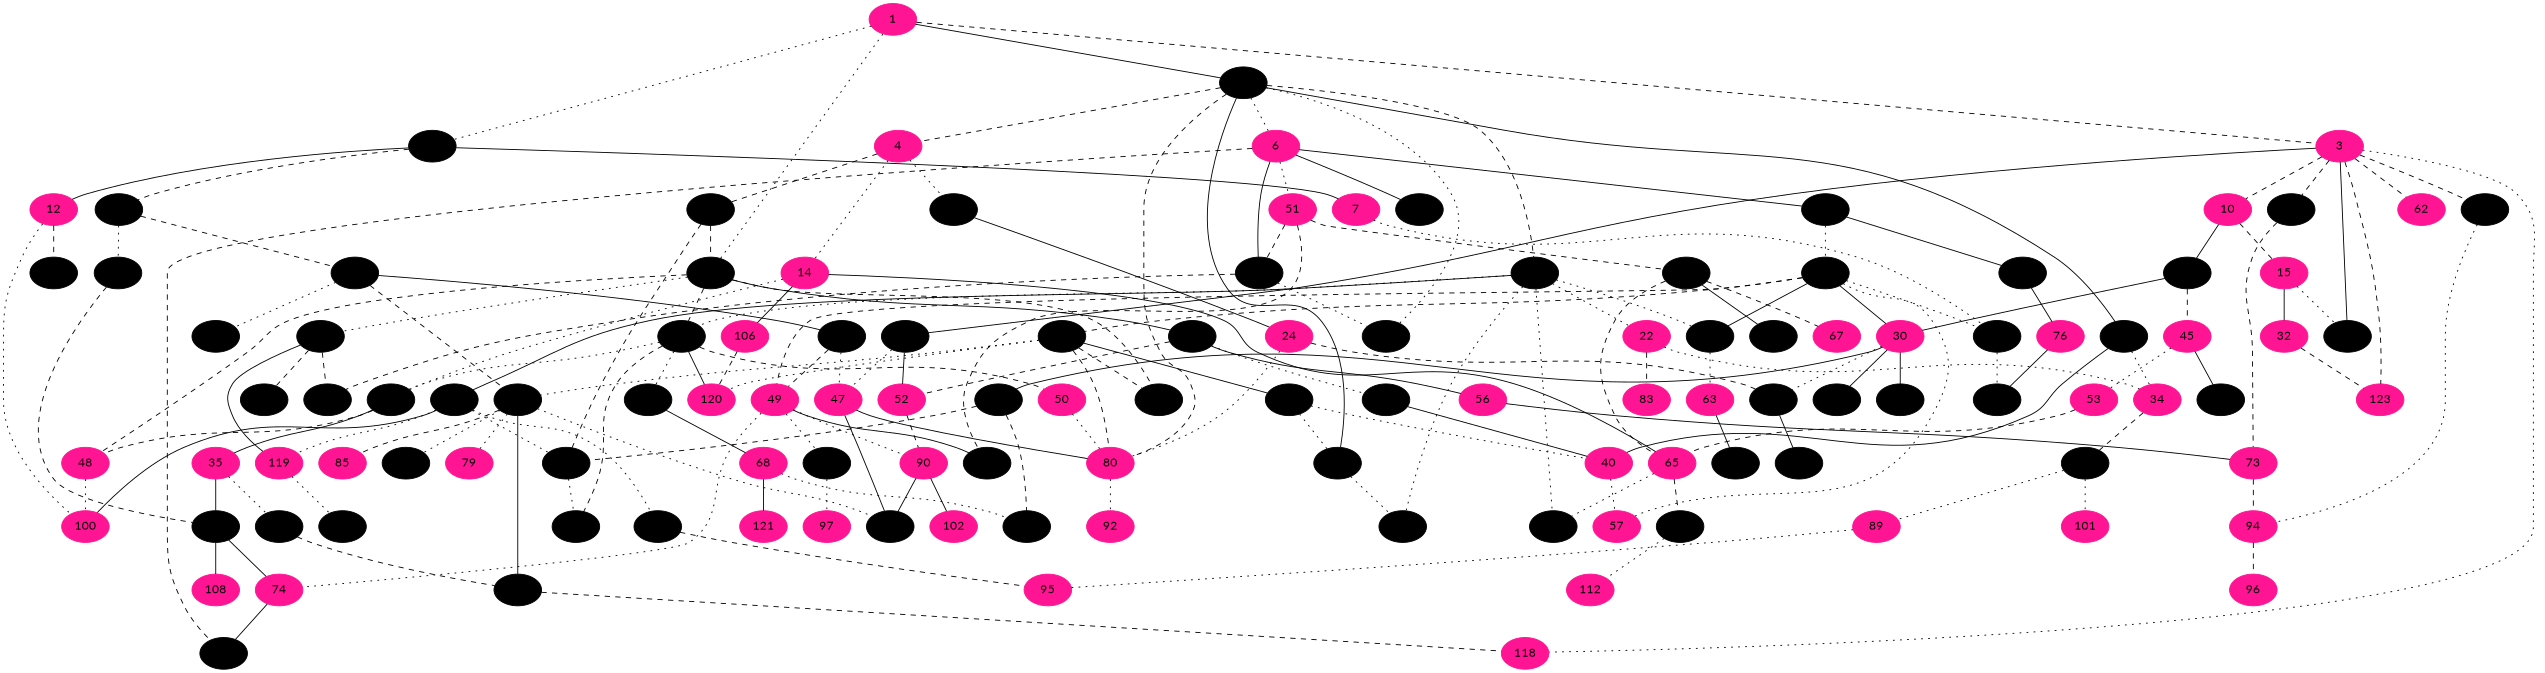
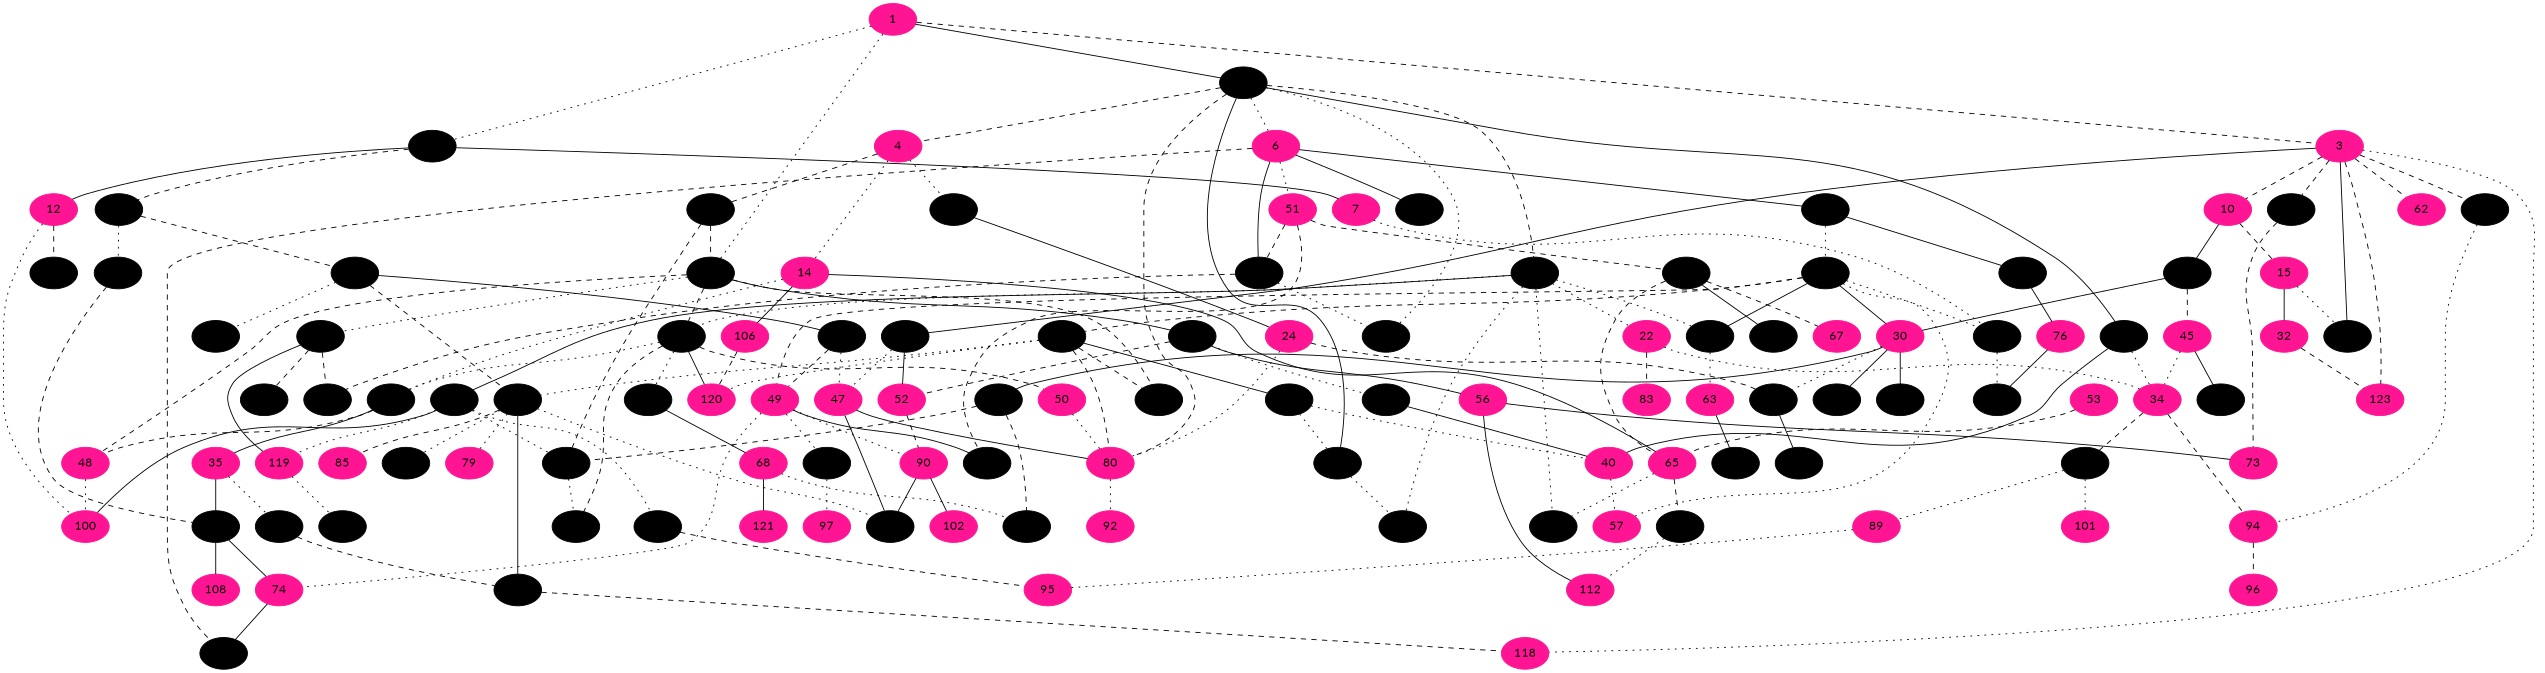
  graph {
    fontname=Lato
    node [color=black fontname=Lato style=filled]
    edge [fontname=Lato style=dotted]
    1 [color=deeppink]
    2
    3 [color=deeppink]
    5
    17
    4 [color=deeppink]
    6 [color=deeppink]
    13
    21
    80 [color=deeppink]
    103
    114
    8
    10 [color=deeppink]
    38
    54
    62 [color=deeppink]
    115
    118 [color=deeppink]
    123 [color=deeppink]
    7 [color=deeppink]
    12 [color=deeppink]
    16
    29
    23
    31
    48 [color=deeppink]
    72
    9
    14 [color=deeppink]
    18
    11
    44
    51 [color=deeppink]
    70
    75
    22 [color=deeppink]
    46
    66
    93
    122
    34 [color=deeppink]
    40 [color=deeppink]
    92 [color=deeppink]
    73 [color=deeppink]
    15 [color=deeppink]
    25
    52 [color=deeppink]
    47 [color=deeppink]
    94 [color=deeppink]
    109
    33
    65 [color=deeppink]
    106 [color=deeppink]
    24 [color=deeppink]
    58
    43
    100 [color=deeppink]
    19
    20
    27
    71
    81
    55
    99
    84
    113
    32 [color=deeppink]
    30 [color=deeppink]
    45 [color=deeppink]
    28
    49 [color=deeppink]
    57 [color=deeppink]
    76 [color=deeppink]
    83 [color=deeppink]
    120 [color=deeppink]
    50 [color=deeppink]
    64
    63 [color=deeppink]
    82
    119 [color=deeppink]
    35 [color=deeppink]
    77
    41
    42
    69
    59
    26
    56 [color=deeppink]
    78
    105
    85 [color=deeppink]
    79 [color=deeppink]
    111
    116
    117
    74 [color=deeppink]
    108 [color=deeppink]
    88
    90 [color=deeppink]
    112 [color=deeppink]
    110
    37
    39
    98
    53 [color=deeppink]
    61
    36
    86
    68 [color=deeppink]
    104
    107
    89 [color=deeppink]
    101 [color=deeppink]
    87
    97 [color=deeppink]
    102 [color=deeppink]
    67 [color=deeppink]
    91
    96 [color=deeppink]
    121 [color=deeppink]
    95 [color=deeppink]
    124
    1 -- 2 [style=solid]
    1 -- 3 [style=dashed]
    1 -- 5
    1 -- 17
    2 -- 4 [style=dashed]
    2 -- 6
    2 -- 13 [style=dashed]
    2 -- 21 [style=solid]
    2 -- 80 [style=dashed]
    2 -- 103 [style=solid]
    2 -- 114
    3 -- 8 [style=dashed]
    3 -- 10 [style=dashed]
    3 -- 38 [style=solid]
    3 -- 54 [style=dashed]
    3 -- 62 [style=dashed]
    3 -- 115 [style=solid]
    3 -- 118
    3 -- 123 [style=dashed]
    5 -- 7 [style=solid]
    5 -- 12 [style=solid]
    5 -- 16 [style=dashed]
    17 -- 29 [style=dashed]
    17 -- 23 [style=solid]
    17 -- 31 [style=dashed]
    17 -- 48 [style=dashed]
    17 -- 72
    4 -- 9 [style=dashed]
    4 -- 14
    4 -- 18
    6 -- 11 [style=solid]
    6 -- 44 [style=solid]
    6 -- 51
    6 -- 70 [style=solid]
    6 -- 75 [style=dashed]
    13 -- 29
    13 -- 22
    13 -- 46
    13 -- 66 [style=solid]
    13 -- 93
    13 -- 122
    21 -- 34
    21 -- 40 [style=solid]
    80 -- 92
    103 -- 122
    8 -- 73 [style=dashed]
    10 -- 15 [style=dashed]
    10 -- 25 [style=solid]
    38 -- 52 [style=solid]
    38 -- 47
    54 -- 94
    7 -- 58
    12 -- 43 [style=dashed]
    12 -- 100
    16 -- 19 [style=dashed]
    16 -- 20
    29 -- 33
    29 -- 113 [style=dashed]
    29 -- 120 [style=solid]
    29 -- 50 [style=dashed]
    29 -- 64
    23 -- 52 [style=dashed]
    23 -- 26
    23 -- 56 [style=solid]
    48 -- 100
    72 -- 99 [style=dashed]
    72 -- 119 [style=solid]
    72 -- 78 [style=dashed]
    9 -- 17 [style=dashed]
    9 -- 109 [style=dashed]
    14 -- 33
    14 -- 65 [style=solid]
    14 -- 106 [style=solid]
    18 -- 24 [style=solid]
    11 -- 27
    11 -- 71 [style=solid]
    51 -- 70 [style=dashed]
    51 -- 81 [style=dashed]
    51 -- 55 [style=dashed]
    70 -- 114
    70 -- 99 [style=dashed]
    22 -- 34
    22 -- 83 [style=dashed]
    46 -- 63
    66 -- 109
    66 -- 100 [style=solid]
    66 -- 82
    66 -- 119
    34 -- 88 [style=dashed]
    40 -- 57
-   73 -- 94 [style=dashed]
+   34 -- 94 [style=dashed]
    15 -- 115
    15 -- 32 [style=solid]
    25 -- 30 [style=solid]
    25 -- 45 [style=dashed]
    52 -- 90 [style=dashed]
    47 -- 80 [style=solid]
    47 -- 116 [style=solid]
    94 -- 96 [style=dashed]
    109 -- 113
    33 -- 48 [style=dashed]
    33 -- 35 [style=solid]
    65 -- 93
    65 -- 77 [style=dashed]
    106 -- 120 [style=dashed]
    24 -- 80
    24 -- 105 [style=dashed]
    58 -- 84
    19 -- 41 [style=dashed]
    19 -- 42 [style=solid]
    19 -- 69
    20 -- 59 [style=dashed]
    27 -- 46 [style=solid]
    27 -- 58
    27 -- 30 [style=solid]
    27 -- 28 [style=dashed]
    27 -- 49 [style=dashed]
    27 -- 57
    71 -- 76 [style=solid]
    55 -- 65 [style=dashed]
    55 -- 67 [style=dashed]
    55 -- 91 [style=solid]
    32 -- 123 [style=dashed]
    30 -- 105
    30 -- 37 [style=solid]
    30 -- 39 [style=solid]
    30 -- 98 [style=solid]
-   45 -- 53
+   45 -- 34
    45 -- 61 [style=solid]
    28 -- 80 [style=dashed]
    28 -- 31 [style=dashed]
    28 -- 120
    28 -- 41
    28 -- 36 [style=solid]
    49 -- 81 [style=solid]
    49 -- 74
    49 -- 90
    49 -- 86
    76 -- 84 [style=solid]
    50 -- 80
    64 -- 68 [style=solid]
    63 -- 87 [style=solid]
    82 -- 95 [style=dashed]
    119 -- 124
    35 -- 59 [style=solid]
    35 -- 107
    77 -- 112
    41 -- 85 [style=dashed]
    41 -- 79
    41 -- 111 [style=solid]
    41 -- 116
    41 -- 117
    42 -- 47
    42 -- 49 [style=dashed]
    59 -- 74 [style=solid]
    59 -- 108 [style=solid]
    26 -- 40 [style=solid]
    56 -- 73 [style=solid]
+   56 -- 112 [style=solid]
    105 -- 110 [style=solid]
    111 -- 118 [style=dashed]
    74 -- 75 [style=solid]
    88 -- 89
    88 -- 101
    90 -- 116 [style=solid]
    90 -- 102 [style=solid]
    37 -- 109 [style=dashed]
    37 -- 104 [style=dashed]
    53 -- 65 [style=dashed]
    36 -- 103
    36 -- 40
    86 -- 97
    68 -- 104
    68 -- 121 [style=solid]
    107 -- 111 [style=dashed]
    89 -- 95
  }
